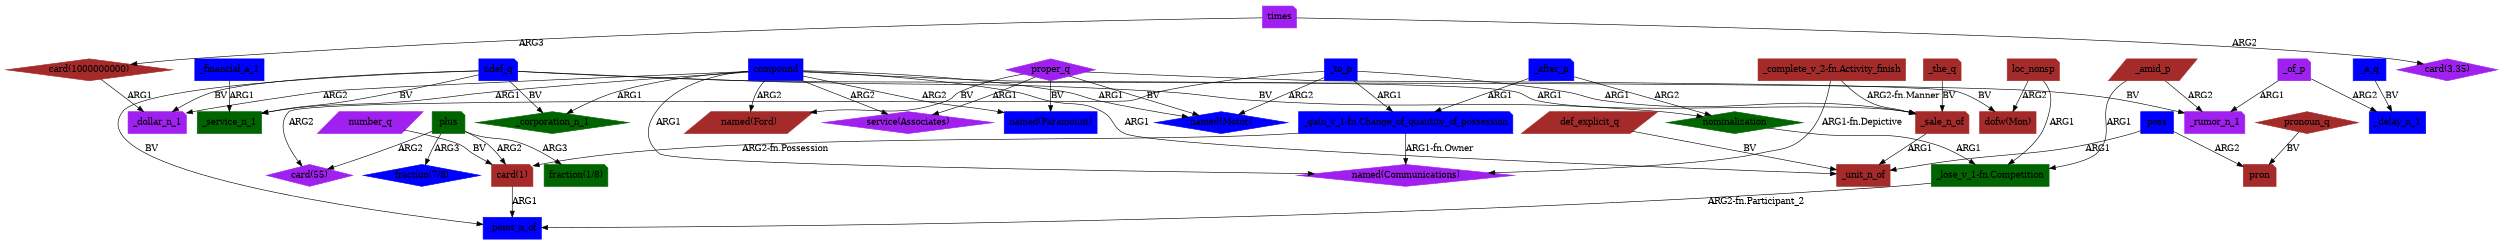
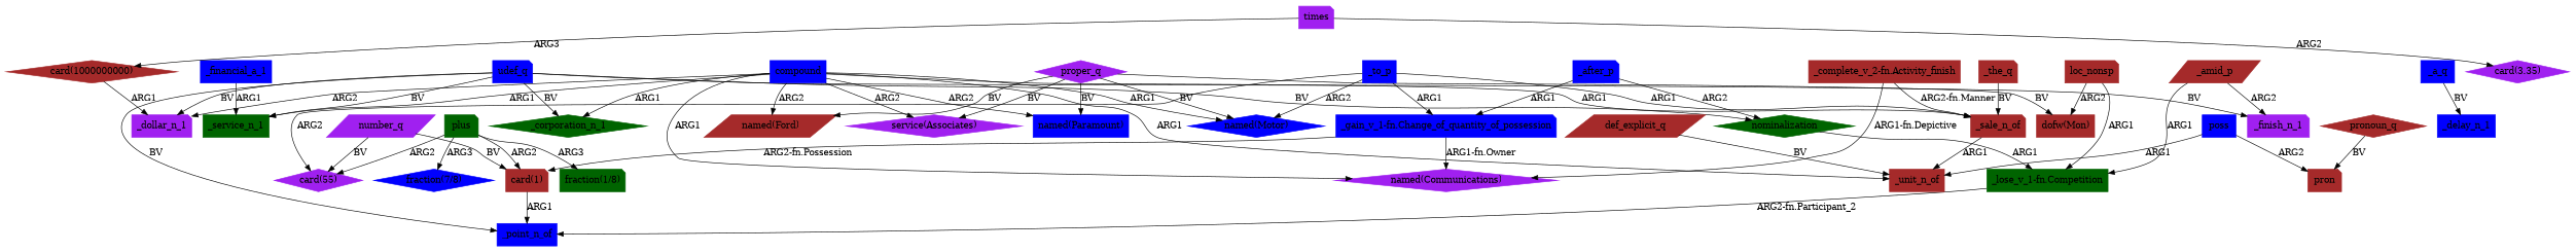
  digraph {
    node [color=brown shape=note style=filled]
    "card(1000000000)" [shape=diamond]
    _dollar_n_1 [color=purple]
    udef_q [color=blue]
    _service_n_1 [color=darkgreen shape=box]
    nominalization [color=darkgreen shape=diamond]
    _point_n_of [color=blue shape=box]
-   _rumor_n_1 [color=purple]
+   _rumor_n_1 [color=purple label=_finish_n_1]
    _corporation_n_1 [color=darkgreen shape=diamond]
    "_lose_v_1-fn.Competition" [color=darkgreen shape=box]
    proper_q [color=purple shape=diamond]
    "named(Ford)" [shape=parallelogram]
    "named(Motor)" [color=blue shape=diamond]
    "dofw(Mon)" [shape=box]
    "named(Paramount)" [color=blue shape=box]
    n15 [color=purple label="service(Associates)" shape=diamond]
    "named(Communications)" [color=purple shape=diamond]
    number_q [color=purple shape=parallelogram]
    "card(1)"
    "card(55)" [color=purple shape=diamond]
    _financial_a_1 [color=blue shape=box]
    compound [color=blue shape=box]
    _sale_n_of
    _unit_n_of [shape=box]
-   _of_p [color=purple]
    _delay_n_1 [color=blue shape=box]
    plus [color=darkgreen]
    "fraction(1/8)" [color=darkgreen]
    "fraction(7/8)" [color=blue shape=diamond]
    times [color=purple]
    "card(3.35)" [color=purple shape=diamond]
    _to_p [color=blue shape=box]
    "_gain_v_1-fn.Change_of_quantity_of_possession" [color=blue]
    _after_p [color=blue]
    pronoun_q [shape=diamond]
    pron
    poss [color=blue shape=box]
    def_explicit_q [shape=parallelogram]
    loc_nonsp
    _amid_p [shape=parallelogram]
    "_complete_v_2-fn.Activity_finish" [shape=box]
    _a_q [color=blue shape=box]
    _the_q
    "card(1000000000)" -> _dollar_n_1 [label=ARG1]
    udef_q -> _dollar_n_1 [label=BV]
    udef_q -> _service_n_1 [label=BV]
    udef_q -> nominalization [label=BV]
    udef_q -> _point_n_of [label=BV]
    udef_q -> _rumor_n_1 [label=BV]
    udef_q -> _corporation_n_1 [label=BV]
    nominalization -> "_lose_v_1-fn.Competition" [label=ARG1]
    "_lose_v_1-fn.Competition" -> _point_n_of [label="ARG2-fn.Participant_2"]
    proper_q -> "named(Ford)" [label=BV]
    proper_q -> "named(Motor)" [label=BV]
    proper_q -> "dofw(Mon)" [label=BV]
    proper_q -> "named(Paramount)" [label=BV]
-   proper_q -> n15 [label=ARG1]
+   proper_q -> n15 [label=BV]
    number_q -> "card(1)" [label=BV]
+   number_q -> "card(55)" [label=BV]
    "card(1)" -> _point_n_of [label=ARG1]
    _financial_a_1 -> _service_n_1 [label=ARG1]
    compound -> _dollar_n_1 [label=ARG2]
    compound -> _service_n_1 [label=ARG1]
    compound -> _corporation_n_1 [label=ARG1]
    compound -> "named(Ford)" [label=ARG2]
    compound -> "named(Motor)" [label=ARG1]
    compound -> "named(Paramount)" [label=ARG2]
    compound -> n15 [label=ARG2]
    compound -> "named(Communications)" [label=ARG1]
    compound -> _sale_n_of [label=ARG1]
    compound -> _unit_n_of [label=ARG1]
    _sale_n_of -> _unit_n_of [label=ARG1]
-   _of_p -> _rumor_n_1 [label=ARG1]
-   _of_p -> _delay_n_1 [label=ARG2]
    plus -> "card(1)" [label=ARG2]
    plus -> "card(55)" [label=ARG2]
    plus -> "fraction(1/8)" [label=ARG3]
    plus -> "fraction(7/8)" [label=ARG3]
    times -> "card(1000000000)" [label=ARG3]
    times -> "card(3.35)" [label=ARG2]
    _to_p -> "named(Motor)" [label=ARG2]
    _to_p -> "card(55)" [label=ARG2]
    _to_p -> _sale_n_of [label=ARG1]
    _to_p -> "_gain_v_1-fn.Change_of_quantity_of_possession" [label=ARG1]
    "_gain_v_1-fn.Change_of_quantity_of_possession" -> "named(Communications)" [label="ARG1-fn.Owner"]
    "_gain_v_1-fn.Change_of_quantity_of_possession" -> "card(1)" [label="ARG2-fn.Possession"]
    _after_p -> nominalization [label=ARG2]
    _after_p -> "_gain_v_1-fn.Change_of_quantity_of_possession" [label=ARG1]
    pronoun_q -> pron [label=BV]
    poss -> _unit_n_of [label=ARG1]
    poss -> pron [label=ARG2]
    def_explicit_q -> _unit_n_of [label=BV]
    loc_nonsp -> "_lose_v_1-fn.Competition" [label=ARG1]
    loc_nonsp -> "dofw(Mon)" [label=ARG2]
    _amid_p -> _rumor_n_1 [label=ARG2]
    _amid_p -> "_lose_v_1-fn.Competition" [label=ARG1]
    "_complete_v_2-fn.Activity_finish" -> "named(Communications)" [label="ARG1-fn.Depictive"]
    "_complete_v_2-fn.Activity_finish" -> _sale_n_of [label="ARG2-fn.Manner"]
    _a_q -> _delay_n_1 [label=BV]
    _the_q -> _sale_n_of [label=BV]
  }
